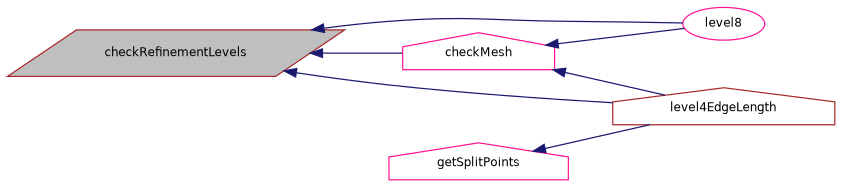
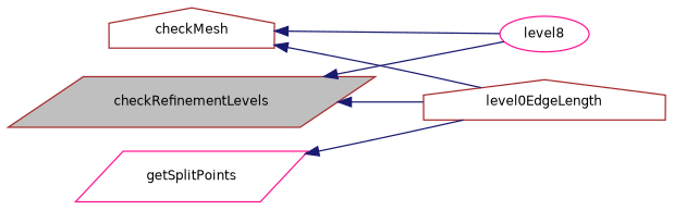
  digraph {
    rankdir=LR
    node [color=deeppink fontname=Helvetica fontsize=10 shape=parallelogram]
    edge [color=midnightblue dir=back fontname=Helvetica fontsize=10 labelfontname=Helvetica labelfontsize=10 style=solid]
    n1 [color=brown fillcolor=grey75 fontcolor=black height=0.2 label=checkRefinementLevels style=filled width=0.4]
-   n2 [height=0.2 label=checkMesh shape=house width=0.4]
+   n2 [color=brown height=0.2 label=checkMesh shape=house width=0.4]
    n3 [height=0.2 label=level8 shape=ellipse width=0.4]
-   n4 [color=brown height=0.2 label=level4EdgeLength shape=house width=0.4]
-   n5 [height=0.2 label=getSplitPoints shape=house width=0.4]
-   n1 -> n2
+   n4 [color=brown height=0.2 label=level0EdgeLength shape=house width=0.4]
+   n5 [height=0.2 label=getSplitPoints width=0.4]
    n1 -> n3
    n1 -> n4
    n2 -> n3
    n2 -> n4
    n5 -> n4
  }
